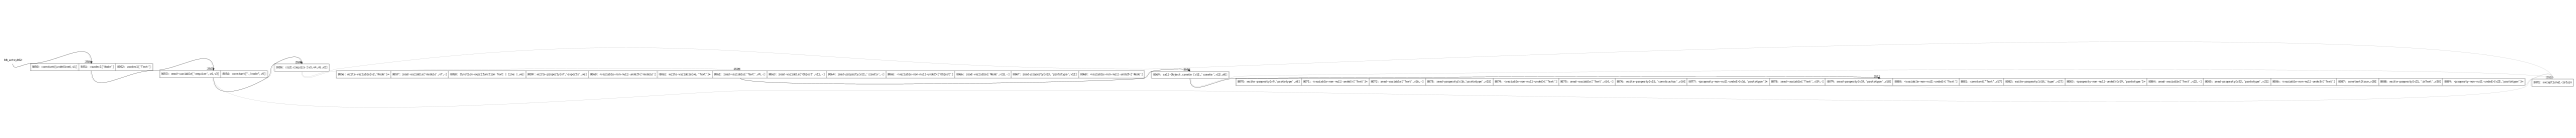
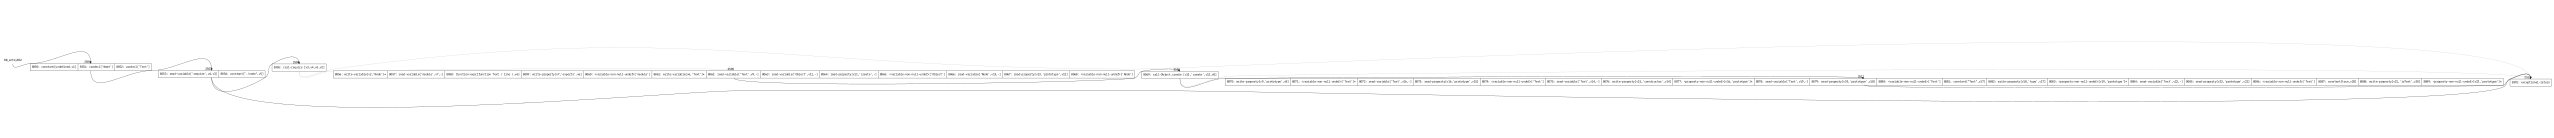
  digraph {
    fontname="IBM Plex Mono"
    rankdir=LR
    node [fontname="IBM Plex Mono" shape=record]
    edge [fontname="IBM Plex Mono" headport=n tailport=s]
    n1 [label=BB_entry852 shape=none]
    n2 [label="{8050: constant[undefined,v1]|8051: vardecl['Node']|8052: vardecl['Text']}"]
    n3 [label="{8053: read-variable['require',v4,v3]|8054: constant[\"./node\",v5]}"]
    n4 [label="{8055: call-require [v3,v4,v5,v2]}"]
    n5 [label="{8091: exceptional-return}"]
    n6 [label="{8056: write-variable[v2,'Node']*|8057: read-variable['module',v7,-]|8058: function-expr[function Text ( line ),v6]|8059: write-property[v7,'exports',v6]|8060: \<variable-non-null-undef\>['module']|8061: write-variable[v6,'Text']*|8062: read-variable['Text',v9,-]|8063: read-variable['Object',v11,-]|8064: read-property[v11,'create',-]|8065: \<variable-non-null-undef\>['Object']|8066: read-variable['Node',v13,-]|8067: read-property[v13,'prototype',v12]|8068: \<variable-non-null-undef\>['Node']}"]
    n7 [label="{8069: call-Object.create [v11,'create',v12,v8]}"]
    n8 [label="{8070: write-property[v9,'prototype',v8]|8071: \<variable-non-null-undef\>['Text']*|8072: read-variable['Text',v16,-]|8073: read-property[v16,'prototype',v15]|8074: \<variable-non-null-undef\>['Text']|8075: read-variable['Text',v14,-]|8076: write-property[v15,'constructor',v14]|8077: \<property-non-null-undef\>[v16,'prototype']*|8078: read-variable['Text',v19,-]|8079: read-property[v19,'prototype',v18]|8080: \<variable-non-null-undef\>['Text']|8081: constant[\"Text\",v17]|8082: write-property[v18,'type',v17]|8083: \<property-non-null-undef\>[v19,'prototype']*|8084: read-variable['Text',v22,-]|8085: read-property[v22,'prototype',v21]|8086: \<variable-non-null-undef\>['Text']|8087: constant[true,v20]|8088: write-property[v21,'isText',v20]|8089: \<property-non-null-undef\>[v22,'prototype']*}"]
    n1 -> n2 [headlabel="    2506"]
    n2 -> n3 [headlabel="      2507"]
    n3 -> n4 [headlabel="      2508"]
-   n3 -> n5 [color=gray headlabel="      2513"]
+   n3 -> n5 [color=black headlabel="      2513"]
    n4 -> n5 [color=gray]
    n4 -> n6 [color=gray headlabel="      2509"]
    n6 -> n7 [headlabel="      2510"]
    n7 -> n5 [color=gray]
    n7 -> n8 [headlabel="      2511"]
-   n8 -> n5 [color=gray]
+   n8 -> n5 [color=black]
  }
